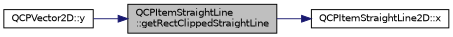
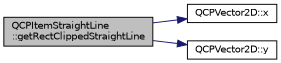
  digraph {
    rankdir=LR
    node [color=black fillcolor=white fontname=Helvetica fontsize=10 shape=record style=filled]
    edge [color=midnightblue fontname=Helvetica fontsize=10 labelfontname=Helvetica labelfontsize=10 style=solid]
    n1 [fillcolor=grey75 fontcolor=black height=0.2 label="QCPItemStraightLine\l::getRectClippedStraightLine" width=0.4]
-   n2 [height=0.2 label="QCPItemStraightLine2D::x" width=0.4]
+   n2 [height=0.2 label="QCPVector2D::x" width=0.4]
    n3 [height=0.2 label="QCPVector2D::y" width=0.4]
    n1 -> n2
-   n3 -> n1
+   n1 -> n3
  }
